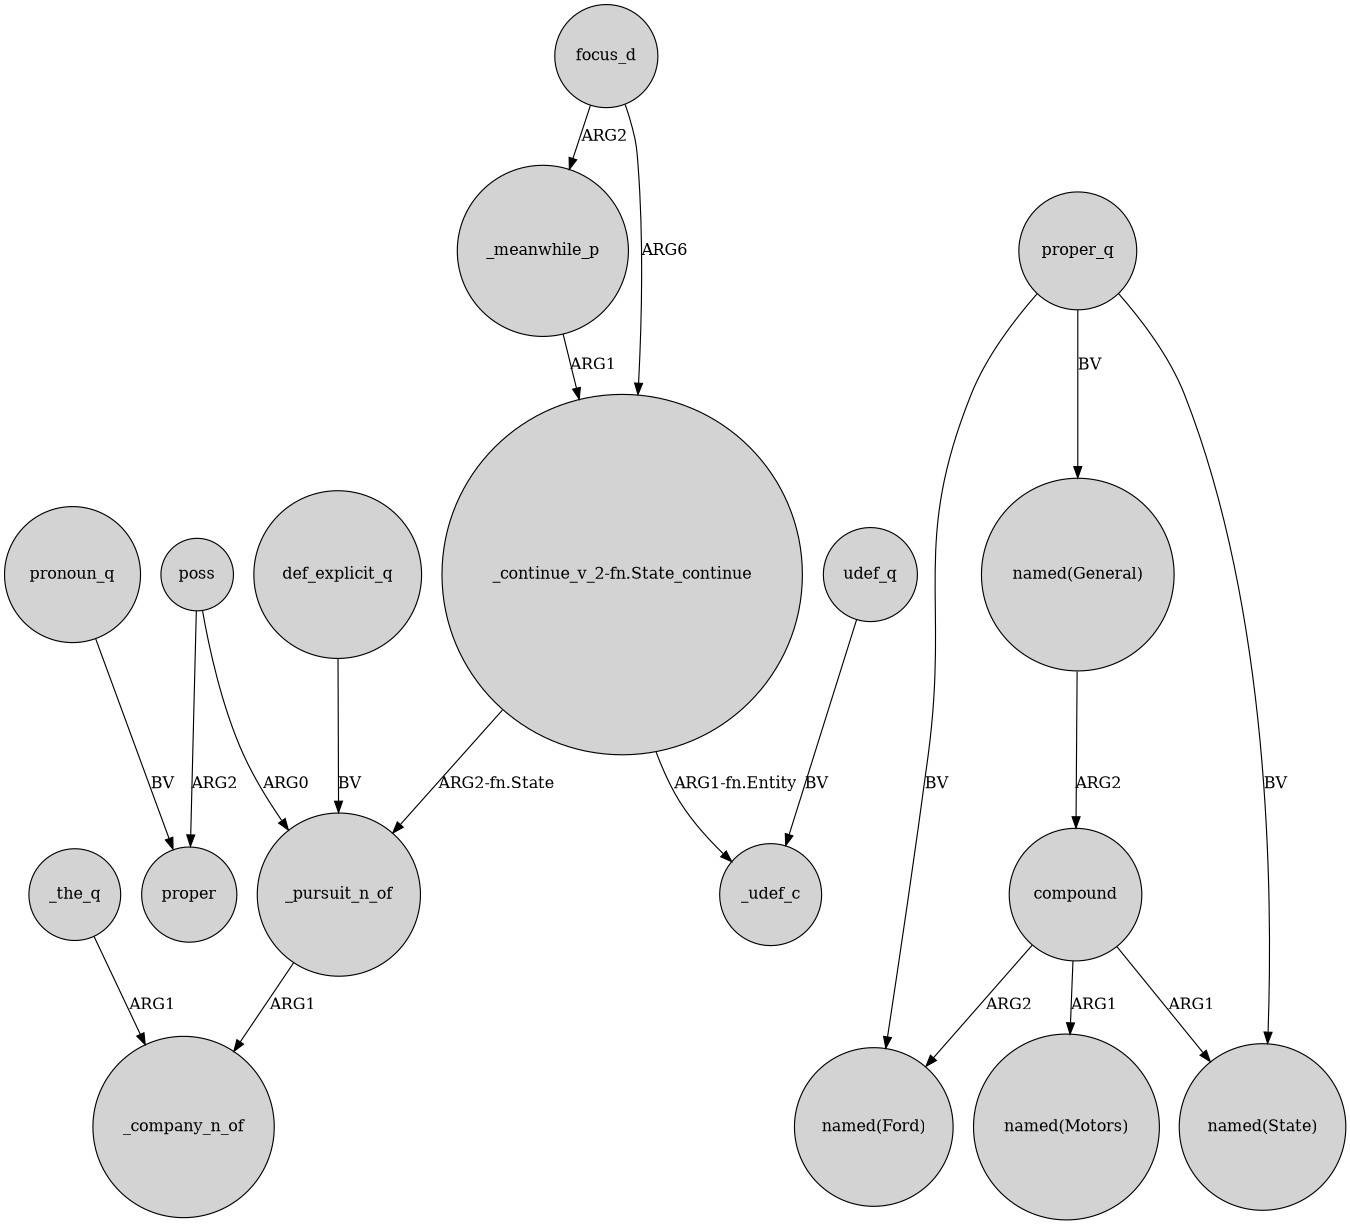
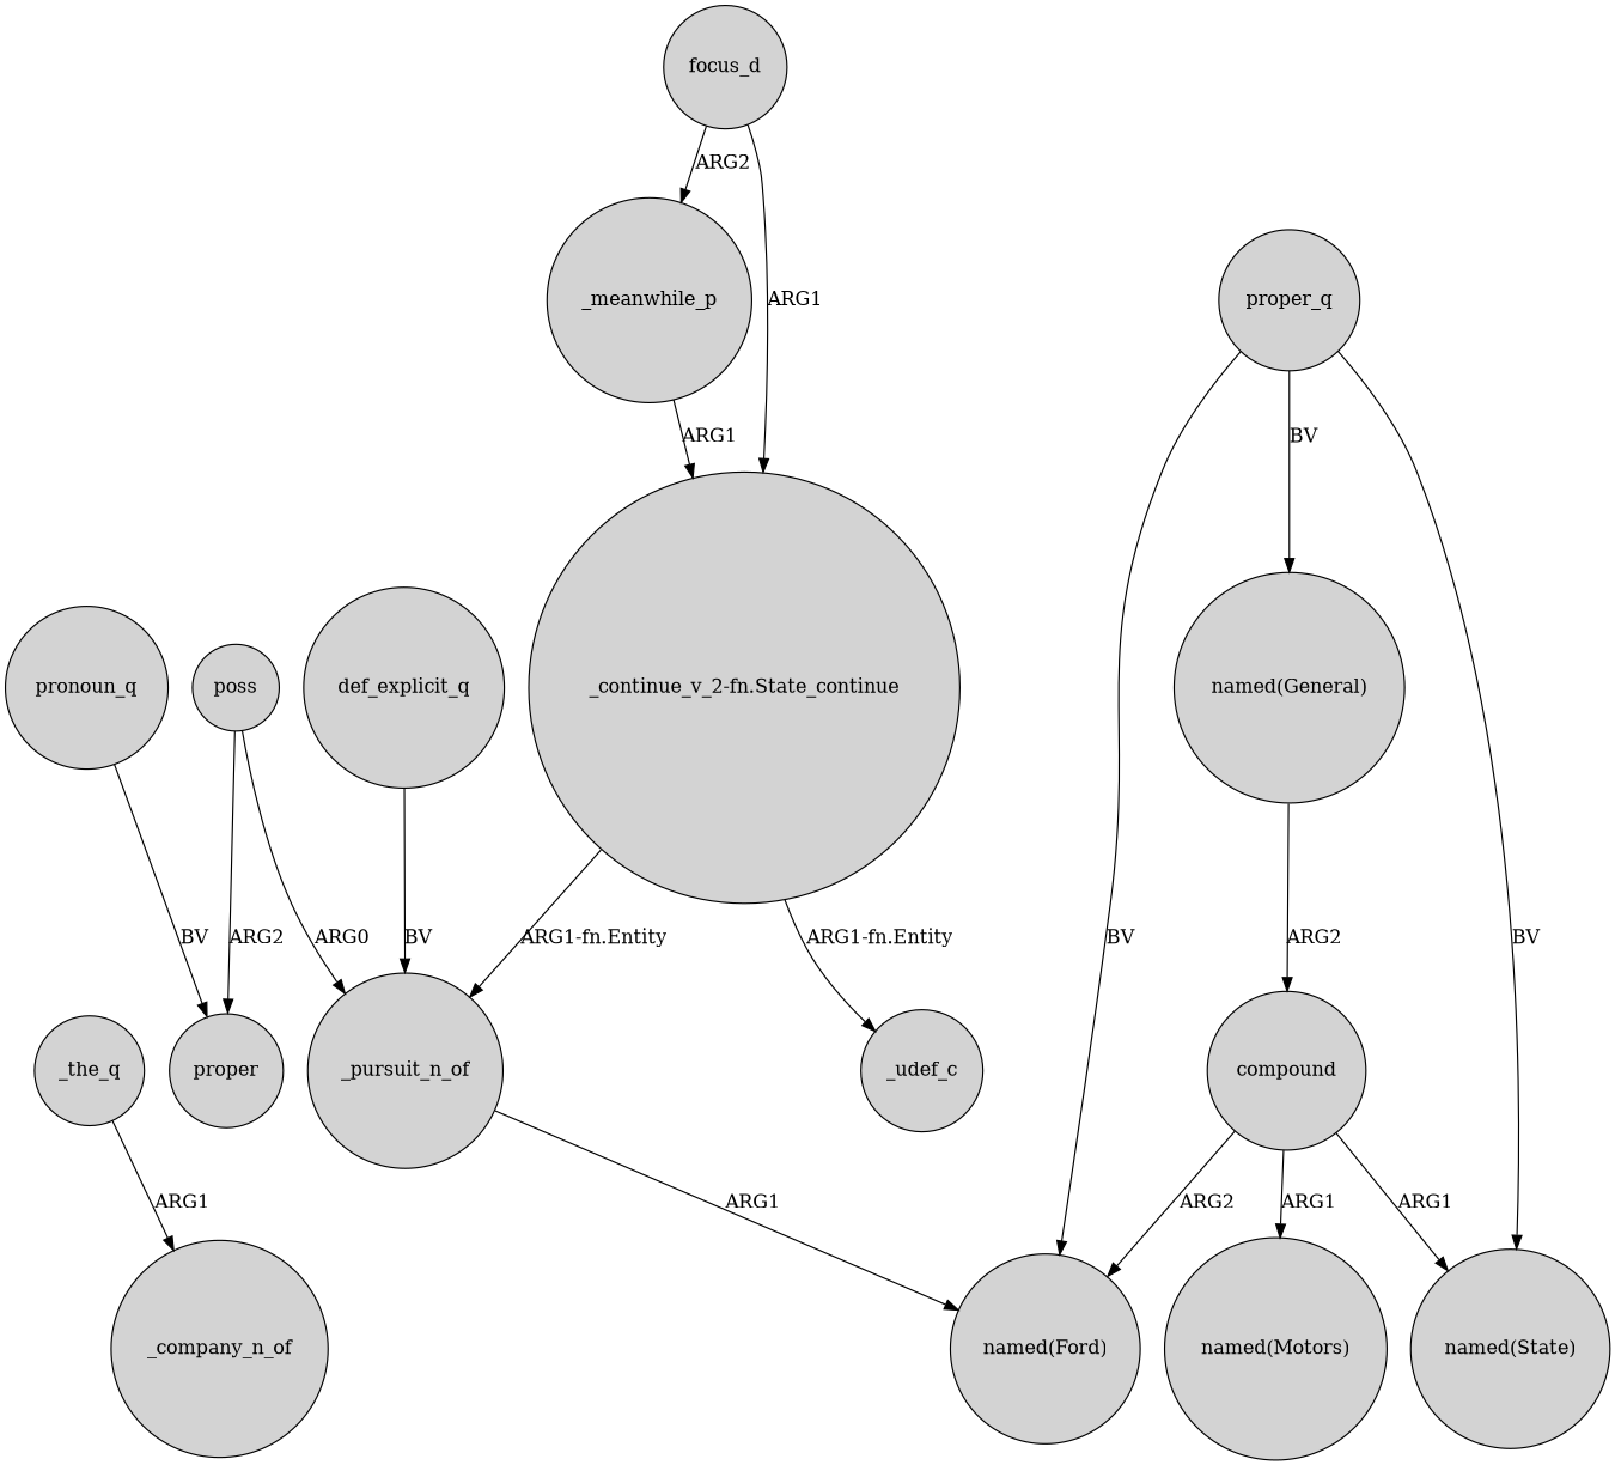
  digraph {
    node [shape=circle style=filled]
    poss
    _pursuit_n_of
    n3 [label=proper]
    _company_n_of
    proper_q
    "named(Ford)"
    n7 [label="named(State)"]
    "named(General)"
    compound
    _meanwhile_p
    "_continue_v_2-fn.State_continue"
    n12 [label=_udef_c]
    "named(Motors)"
-   udef_q
    pronoun_q
    focus_d
    def_explicit_q
    _the_q
    poss -> _pursuit_n_of [label=ARG0]
    poss -> n3 [label=ARG2]
-   _pursuit_n_of -> _company_n_of [label=ARG1]
+   _pursuit_n_of -> "named(Ford)" [label=ARG1]
    proper_q -> "named(Ford)" [label=BV]
    proper_q -> n7 [label=BV]
    proper_q -> "named(General)" [label=BV]
    "named(General)" -> compound [label=ARG2]
    compound -> "named(Ford)" [label=ARG2]
    compound -> n7 [label=ARG1]
    compound -> "named(Motors)" [label=ARG1]
    _meanwhile_p -> "_continue_v_2-fn.State_continue" [label=ARG1]
-   "_continue_v_2-fn.State_continue" -> _pursuit_n_of [label="ARG2-fn.State"]
+   "_continue_v_2-fn.State_continue" -> _pursuit_n_of [label="ARG1-fn.Entity"]
    "_continue_v_2-fn.State_continue" -> n12 [label="ARG1-fn.Entity"]
-   udef_q -> n12 [label=BV]
    pronoun_q -> n3 [label=BV]
    focus_d -> _meanwhile_p [label=ARG2]
-   focus_d -> "_continue_v_2-fn.State_continue" [label=ARG6]
+   focus_d -> "_continue_v_2-fn.State_continue" [label=ARG1]
    def_explicit_q -> _pursuit_n_of [label=BV]
    _the_q -> _company_n_of [label=ARG1]
  }
